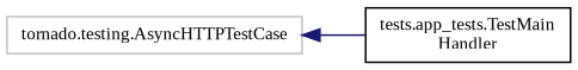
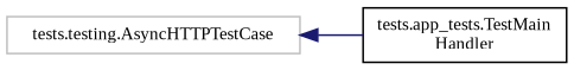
  digraph {
    rankdir=LR
    fontname="Liberation Serif"
    node [fillcolor=white fontname="Liberation Serif" fontsize=10 shape=record style=filled]
-   n1 [color=grey75 height=0.2 label="tornado.testing.AsyncHTTPTestCase" width=0.4]
+   n1 [color=grey75 height=0.2 label="tests.testing.AsyncHTTPTestCase" width=0.4]
    n2 [color=black height=0.2 label="tests.app_tests.TestMain\lHandler" width=0.4]
    n1 -> n2 [color=midnightblue dir=back fontname="Liberation Serif" fontsize=10 labelfontname=Helvetica labelfontsize=10 style=solid]
  }
